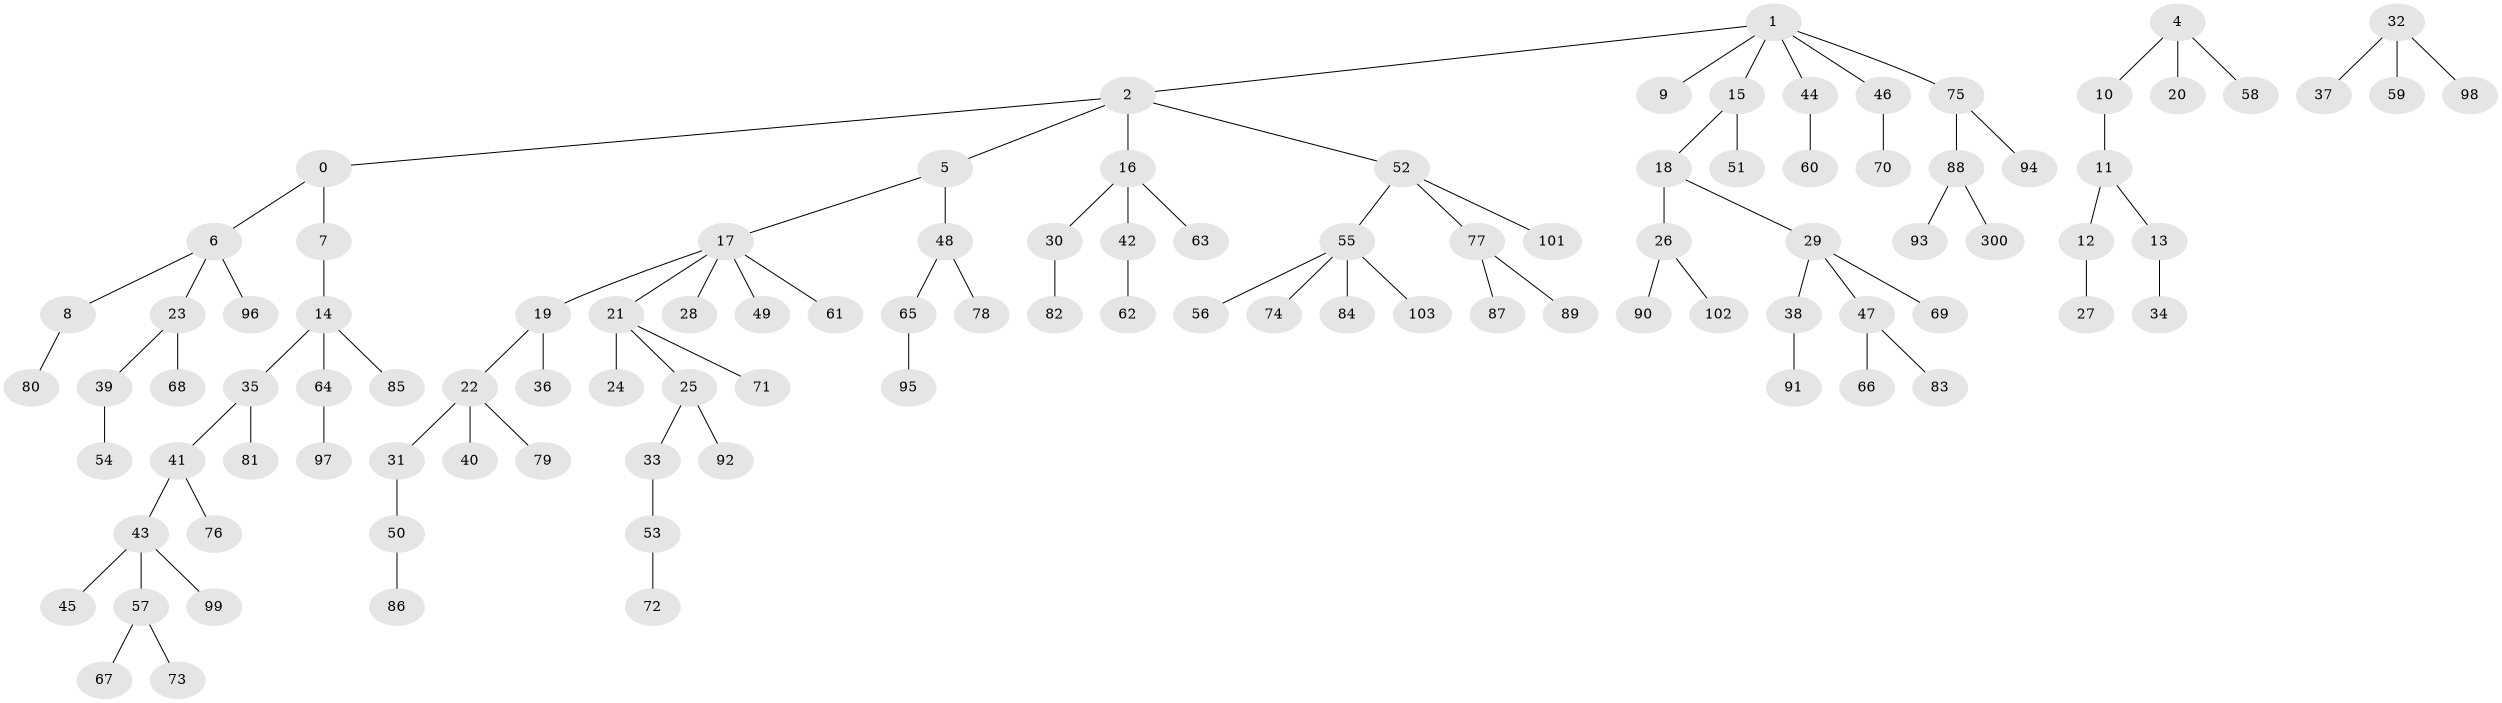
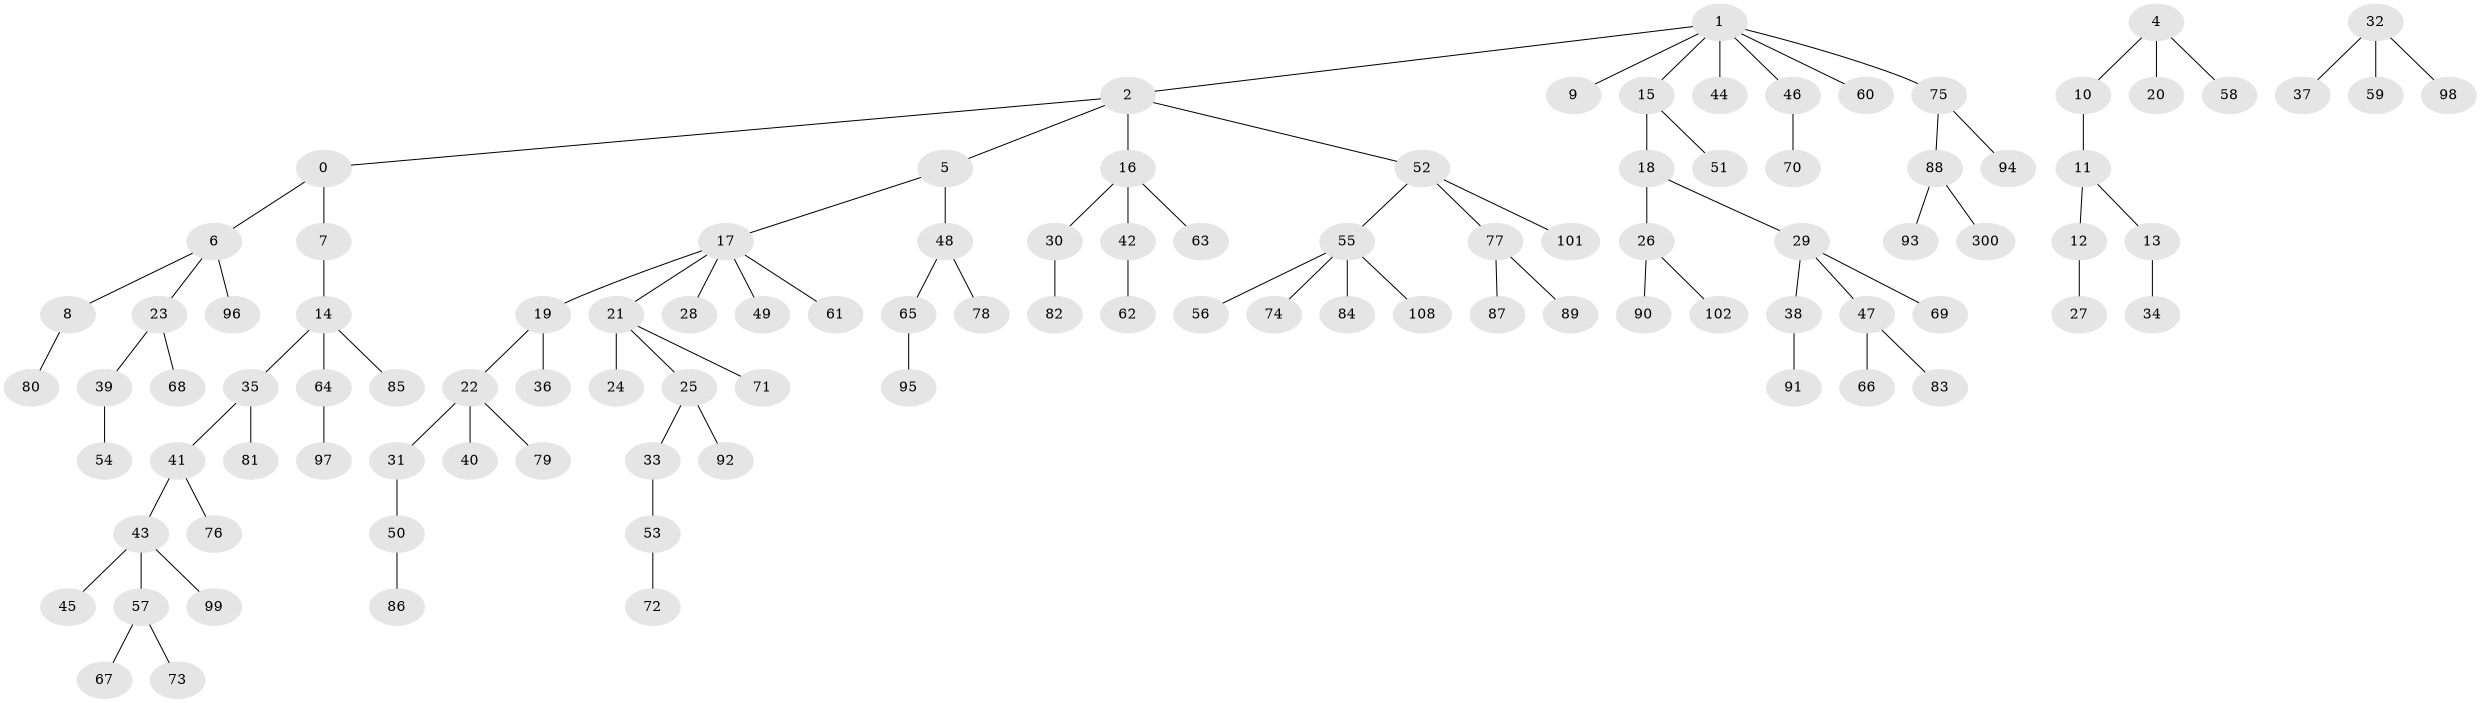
  graph {
    node [color=gray90 style=filled]
    1
    2
    9
    15
    44
    46
    60
    75
    n9 [label=0]
    5
    16
    52
    4
    10
    20
    58
    18
    51
    70
    88
    94
    6
    7
    17
    48
    30
    42
    63
    55
    77
    101
    8
    23
    96
    14
    11
    19
    21
    28
    49
    61
    65
    78
    80
    39
    68
    35
    64
    85
    12
    13
    27
    34
    32
    37
    59
    98
    41
    81
    97
    26
    29
    82
    62
    22
    36
    24
    25
    71
    90
    102
    38
    47
    69
    31
    40
    79
    33
    92
    50
    54
    53
    91
    66
    83
    86
    72
    43
    76
    45
    57
    99
    67
    73
    95
    56
    74
    84
-   103
+   103 [label=108]
    87
    89
    93
    n103 [label=300]
    1 -- 2
    1 -- 9
    1 -- 15
    1 -- 44
    1 -- 46
-   44 -- 60
+   1 -- 60
    1 -- 75
    2 -- n9
    2 -- 5
    2 -- 16
    2 -- 52
    15 -- 18
    15 -- 51
    46 -- 70
    75 -- 88
    75 -- 94
    n9 -- 6
    n9 -- 7
    5 -- 17
    5 -- 48
    16 -- 30
    16 -- 42
    16 -- 63
    52 -- 55
    52 -- 77
    52 -- 101
    4 -- 10
    4 -- 20
    4 -- 58
    10 -- 11
    18 -- 26
    18 -- 29
    88 -- 93
    88 -- n103
    6 -- 8
    6 -- 23
    6 -- 96
    7 -- 14
    17 -- 19
    17 -- 21
    17 -- 28
    17 -- 49
    17 -- 61
    48 -- 65
    48 -- 78
    30 -- 82
    42 -- 62
    55 -- 56
    55 -- 74
    55 -- 84
    55 -- 103
    77 -- 87
    77 -- 89
    8 -- 80
    23 -- 39
    23 -- 68
    14 -- 35
    14 -- 64
    14 -- 85
    11 -- 12
    11 -- 13
    19 -- 22
    19 -- 36
    21 -- 24
    21 -- 25
    21 -- 71
    65 -- 95
    39 -- 54
    35 -- 41
    35 -- 81
    64 -- 97
    12 -- 27
    13 -- 34
    32 -- 37
    32 -- 59
    32 -- 98
    41 -- 43
    41 -- 76
    26 -- 90
    26 -- 102
    29 -- 38
    29 -- 47
    29 -- 69
    22 -- 31
    22 -- 40
    22 -- 79
    25 -- 33
    25 -- 92
    38 -- 91
    47 -- 66
    47 -- 83
    31 -- 50
    33 -- 53
    50 -- 86
    53 -- 72
    43 -- 45
    43 -- 57
    43 -- 99
    57 -- 67
    57 -- 73
  }
